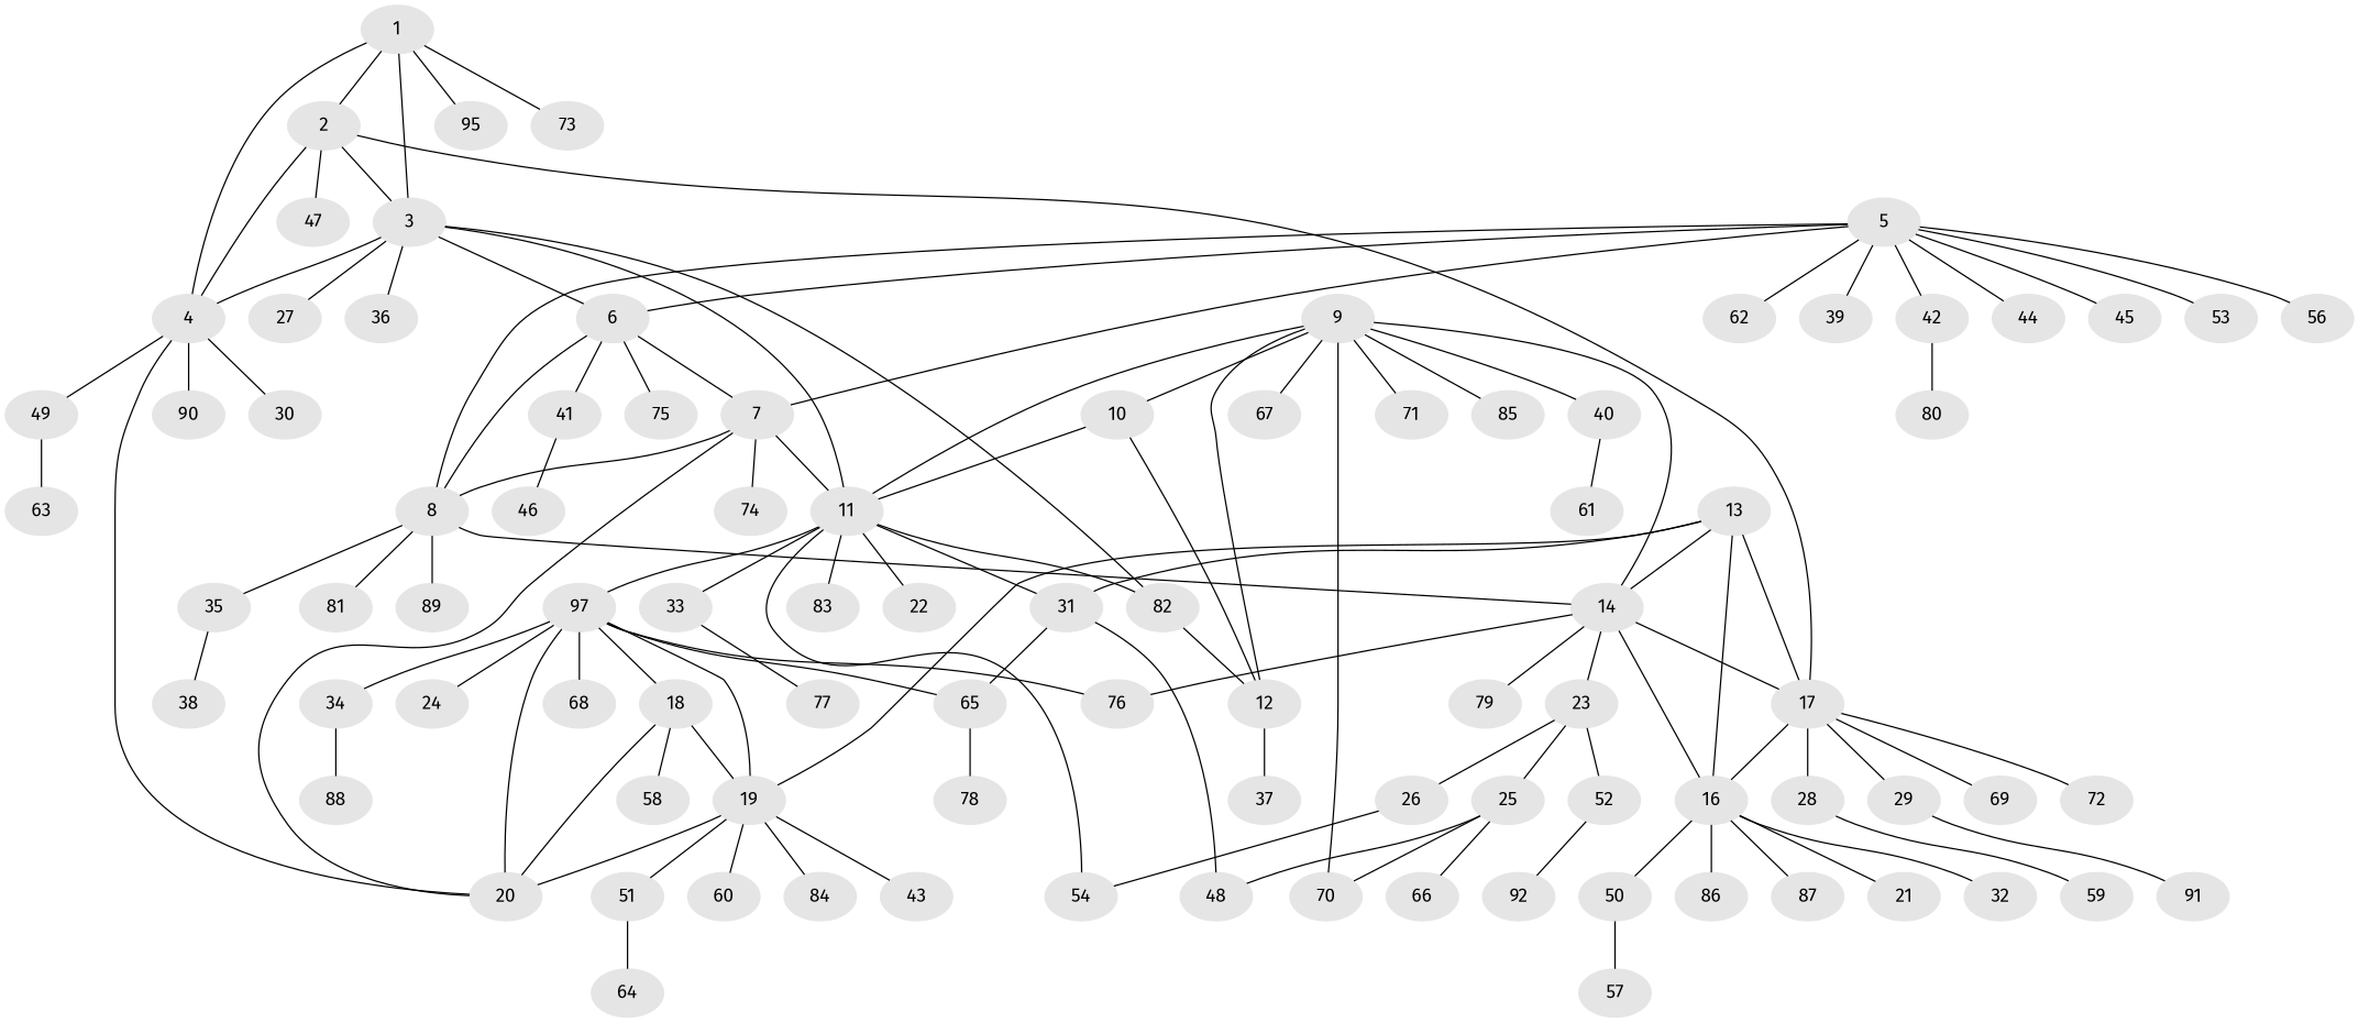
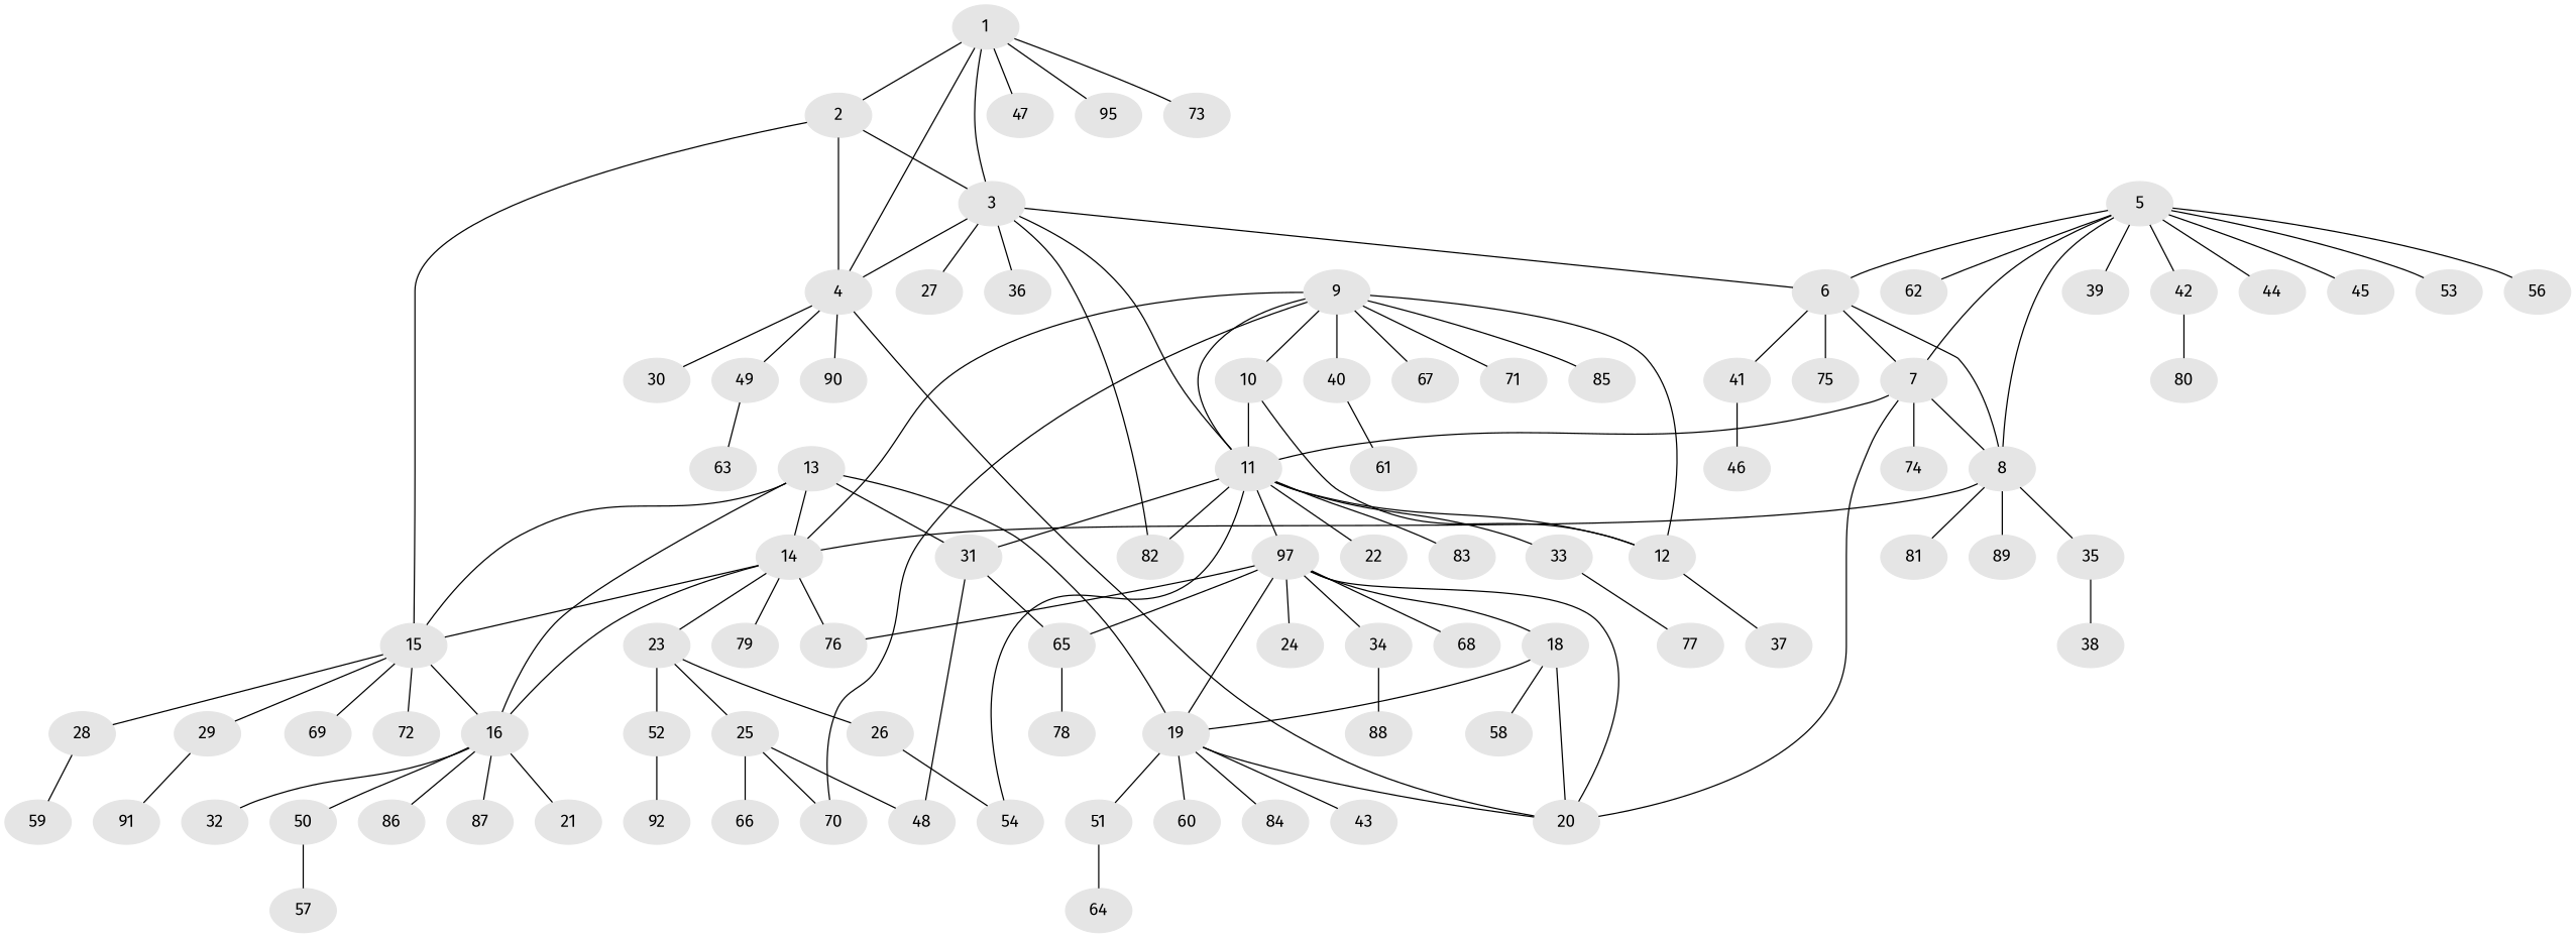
  graph {
    fontname="Fira Sans"
    node [color=gray90 fontname="Fira Sans" style=filled]
    edge [fontname="Fira Sans"]
    1
    2
    3
    4
    47
    n6 [label=95]
    73
-   15 [label=17]
+   15
    6
    11
    27
    36
    82
    20
    30
    49
    90
    16
    28
    29
    69
    72
    7
    8
    41
    75
    12
    n28 [label=97]
    22
    31
    33
    54
    83
    63
    5
    39
    42
    44
    45
    53
    56
    62
    74
    14
    35
    81
    89
    80
    46
    23
    76
    79
    38
    9
    10
    40
    67
    70
    71
    85
    37
    61
    19
    18
    24
    34
    65
    68
    48
    77
    13
    21
    32
    50
    86
    87
    43
    51
    60
    84
    25
    26
    52
    59
    91
    57
    58
    88
    78
    64
    66
    92
    1 -- 2
    1 -- 3
    1 -- 4
-   2 -- 47
+   1 -- 47
    1 -- n6
    1 -- 73
    2 -- 3
    2 -- 4
    2 -- 15
    3 -- 4
    3 -- 6
    3 -- 11
    3 -- 27
    3 -- 36
    3 -- 82
    4 -- 20
    4 -- 30
    4 -- 49
    4 -- 90
    15 -- 16
    15 -- 28
    15 -- 29
    15 -- 69
    15 -- 72
    6 -- 7
    6 -- 8
    6 -- 41
    6 -- 75
    11 -- 82
-   82 -- 12
+   11 -- 12
    11 -- n28
    11 -- 22
    11 -- 31
    11 -- 33
    11 -- 54
    11 -- 83
    49 -- 63
    16 -- 21
    16 -- 32
    16 -- 50
    16 -- 86
    16 -- 87
    28 -- 59
    29 -- 91
    7 -- 11
    7 -- 20
    7 -- 8
    7 -- 74
    8 -- 14
    8 -- 35
    8 -- 81
    8 -- 89
    41 -- 46
    12 -- 37
    n28 -- 20
    n28 -- 76
    n28 -- 19
    n28 -- 18
    n28 -- 24
    n28 -- 34
    n28 -- 65
    n28 -- 68
    31 -- 65
    31 -- 48
    33 -- 77
    5 -- 6
    5 -- 7
    5 -- 8
    5 -- 39
    5 -- 42
    5 -- 44
    5 -- 45
    5 -- 53
    5 -- 56
    5 -- 62
    42 -- 80
    14 -- 15
    14 -- 16
    14 -- 23
    14 -- 76
    14 -- 79
    35 -- 38
    23 -- 25
    23 -- 26
    23 -- 52
    9 -- 11
    9 -- 12
    9 -- 14
    9 -- 10
    9 -- 40
    9 -- 67
    9 -- 70
    9 -- 71
    9 -- 85
    10 -- 11
    10 -- 12
    40 -- 61
    19 -- 20
    19 -- 43
    19 -- 51
    19 -- 60
    19 -- 84
    18 -- 20
    18 -- 19
    18 -- 58
    34 -- 88
    65 -- 78
    13 -- 15
    13 -- 16
    13 -- 31
    13 -- 14
    13 -- 19
    50 -- 57
    51 -- 64
    25 -- 70
    25 -- 48
    25 -- 66
    26 -- 54
    52 -- 92
  }
